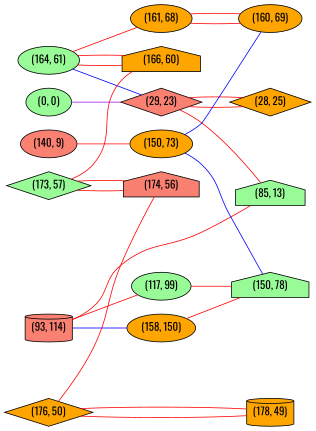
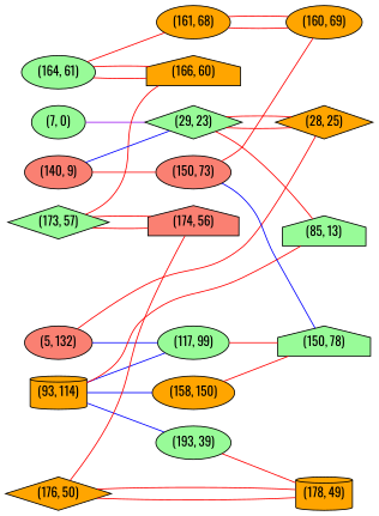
  graph {
    fontname=Oswald
    rankdir=LR
    node [fillcolor=orange fontname=Oswald shape=ellipse style=filled]
    edge [color=red fontname=Oswald weight=1]
    "(164, 61)" [fillcolor=palegreen]
    "(161, 68)"
    "(166, 60)" [shape=house]
    "(160, 69)"
+   "(5, 132)" [fillcolor=salmon]
    "(117, 99)" [fillcolor=palegreen]
    "(28, 25)" [shape=diamond]
    "(150, 78)" [fillcolor=palegreen shape=house]
-   "(0, 0)" [fillcolor=palegreen]
-   "(29, 23)" [fillcolor=salmon shape=diamond]
+   "(0, 0)" [fillcolor=palegreen label="(7, 0)"]
+   "(29, 23)" [fillcolor=palegreen shape=diamond]
    "(85, 13)" [fillcolor=palegreen shape=house]
-   "(93, 114)" [fillcolor=salmon shape=cylinder]
+   "(93, 114)" [shape=cylinder]
+   "(193, 39)" [fillcolor=palegreen]
    "(158, 150)"
    "(178, 49)" [shape=cylinder]
    "(173, 57)" [fillcolor=palegreen shape=diamond]
    "(174, 56)" [fillcolor=salmon shape=house]
    "(140, 9)" [fillcolor=salmon]
-   "(150, 73)"
+   "(150, 73)" [fillcolor=salmon]
    "(176, 50)" [shape=diamond]
    "(164, 61)" -- "(161, 68)"
    "(164, 61)" -- "(166, 60)"
    "(164, 61)" -- "(166, 60)"
    "(161, 68)" -- "(160, 69)"
    "(161, 68)" -- "(160, 69)"
+   "(5, 132)" -- "(117, 99)" [color=blue weight=3]
+   "(5, 132)" -- "(28, 25)"
    "(117, 99)" -- "(150, 78)"
    "(0, 0)" -- "(29, 23)" [color=purple weight=4]
    "(29, 23)" -- "(28, 25)"
    "(29, 23)" -- "(28, 25)"
    "(29, 23)" -- "(85, 13)"
-   "(93, 114)" -- "(117, 99)" [weight=3]
+   "(93, 114)" -- "(117, 99)" [color=blue weight=3]
    "(93, 114)" -- "(85, 13)"
+   "(93, 114)" -- "(193, 39)" [color=blue weight=3]
    "(93, 114)" -- "(158, 150)" [color=blue weight=3]
+   "(193, 39)" -- "(178, 49)"
    "(158, 150)" -- "(150, 78)"
    "(173, 57)" -- "(166, 60)"
    "(173, 57)" -- "(174, 56)"
    "(173, 57)" -- "(174, 56)"
-   "(164, 61)" -- "(29, 23)" [color=blue weight=3]
+   "(140, 9)" -- "(29, 23)" [color=blue weight=3]
    "(140, 9)" -- "(150, 73)"
-   "(150, 73)" -- "(160, 69)" [color=blue]
+   "(150, 73)" -- "(160, 69)"
    "(150, 73)" -- "(150, 78)" [color=blue]
    "(176, 50)" -- "(178, 49)"
    "(176, 50)" -- "(178, 49)"
    "(176, 50)" -- "(174, 56)"
  }
